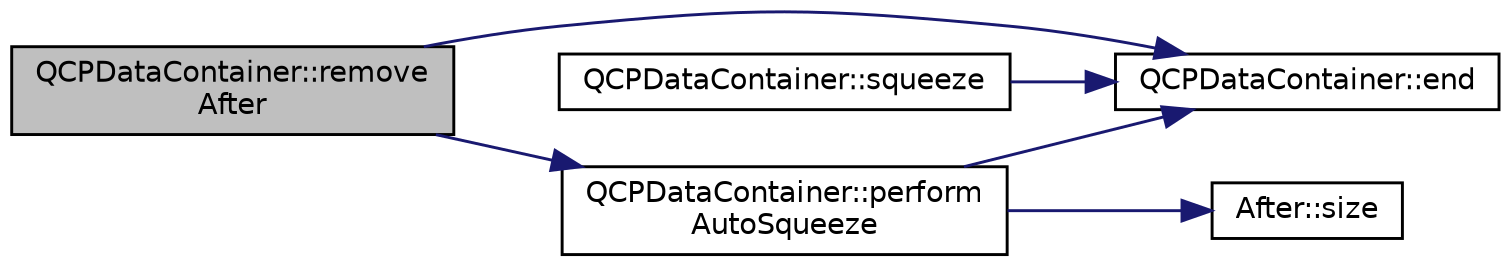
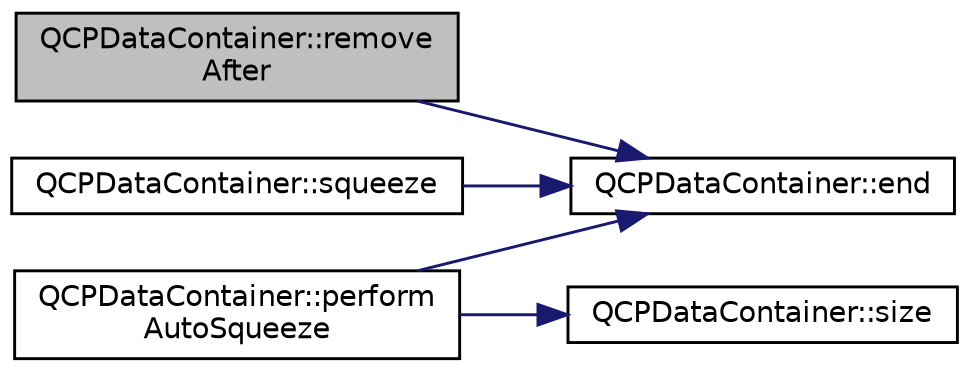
  digraph {
    rankdir=LR
    node [color=black fillcolor=white fontname=Helvetica fontsize=10 shape=record style=filled]
    edge [color=midnightblue fontname=Helvetica fontsize=10 labelfontname=Helvetica labelfontsize=10 style=solid]
    n1 [fillcolor=grey75 fontcolor=black height=0.2 label="QCPDataContainer::remove\lAfter" width=0.4]
    n2 [height=0.2 label="QCPDataContainer::end" width=0.4]
    n3 [height=0.2 label="QCPDataContainer::perform\lAutoSqueeze" width=0.4]
-   n4 [height=0.2 label="After::size" width=0.4]
+   n4 [height=0.2 label="QCPDataContainer::size" width=0.4]
    n5 [height=0.2 label="QCPDataContainer::squeeze" width=0.4]
    n1 -> n2
-   n1 -> n3
    n3 -> n2
    n3 -> n4
    n5 -> n2
  }
